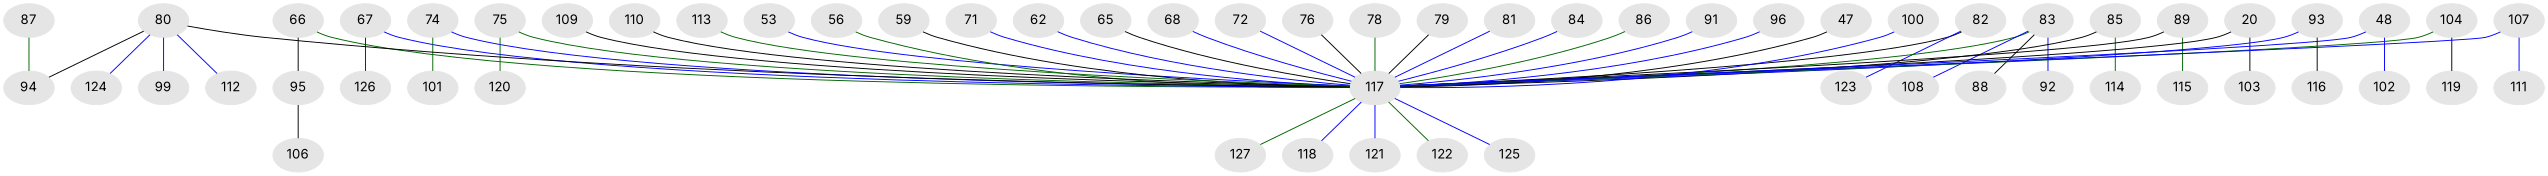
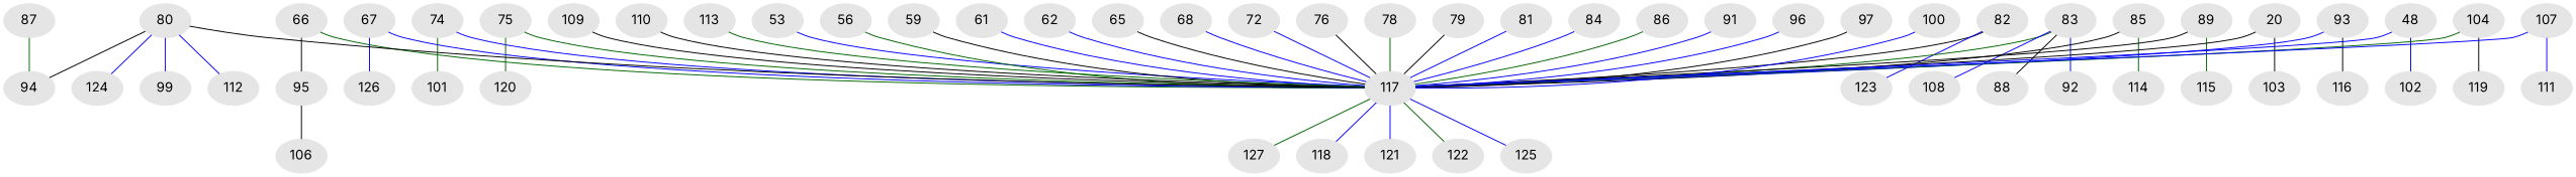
  graph {
    fontname=Inter
    node [color=gray90 fontname=Inter style=filled]
    edge [color=blue fontname=Inter]
    117 [super="+6+39+29+55+73+105+47"]
    118
    121
    122
    125
    127
    53
    56
    59
-   61 [label=71]
+   61
    62
    65
    66
    95
    106
    67
    126
    68
    72
    74
    101
    75
    120
    76
    78
    79
    80 [super="+70+77"]
    94 [super="+64"]
    99
    112
    124
    81
    82
    123
    83 [super="+52"]
    88
    92
    108
    84
    85
    114
    86
    87
    89
    115
    n46 [label=20 super="+9"]
    103
    91
    93
    116
    96
-   97 [label=47]
+   97
    n53 [label=48]
    102
    100
    104 [super="+41"]
    119
    107
    111
    109
    110
    113
    117 -- 118
    117 -- 121
    117 -- 122 [color=darkgreen]
    117 -- 125
    117 -- 127 [color=darkgreen]
    53 -- 117
    56 -- 117 [color=darkgreen]
    59 -- 117 [color=black]
    61 -- 117
    62 -- 117
    65 -- 117 [color=black]
    66 -- 117 [color=darkgreen]
    66 -- 95 [color=black]
    95 -- 106 [color=black]
    67 -- 117
    67 -- 126
    68 -- 117
    72 -- 117
    74 -- 117
    74 -- 101 [color=darkgreen]
    75 -- 117 [color=darkgreen]
    75 -- 120 [color=darkgreen]
    76 -- 117 [color=black]
    78 -- 117 [color=darkgreen]
    79 -- 117 [color=black]
    80 -- 117 [color=black]
    80 -- 94 [color=black]
    80 -- 99
    80 -- 112
    80 -- 124
    81 -- 117
    82 -- 117 [color=black]
    82 -- 123
    83 -- 117 [color=darkgreen]
    83 -- 88 [color=black]
    83 -- 92
    83 -- 108
    84 -- 117
    85 -- 117 [color=black]
    85 -- 114 [color=darkgreen]
    86 -- 117 [color=darkgreen]
    87 -- 94 [color=darkgreen]
    89 -- 117 [color=black]
    89 -- 115 [color=darkgreen]
    n46 -- 117 [color=black]
    n46 -- 103 [color=black]
    91 -- 117
    93 -- 117
    93 -- 116 [color=black]
    96 -- 117
    97 -- 117 [color=black]
    n53 -- 117
    n53 -- 102
    100 -- 117
    104 -- 117 [color=darkgreen]
    104 -- 119 [color=black]
    107 -- 117
    107 -- 111
    109 -- 117 [color=black]
    110 -- 117 [color=black]
    113 -- 117 [color=darkgreen]
  }
